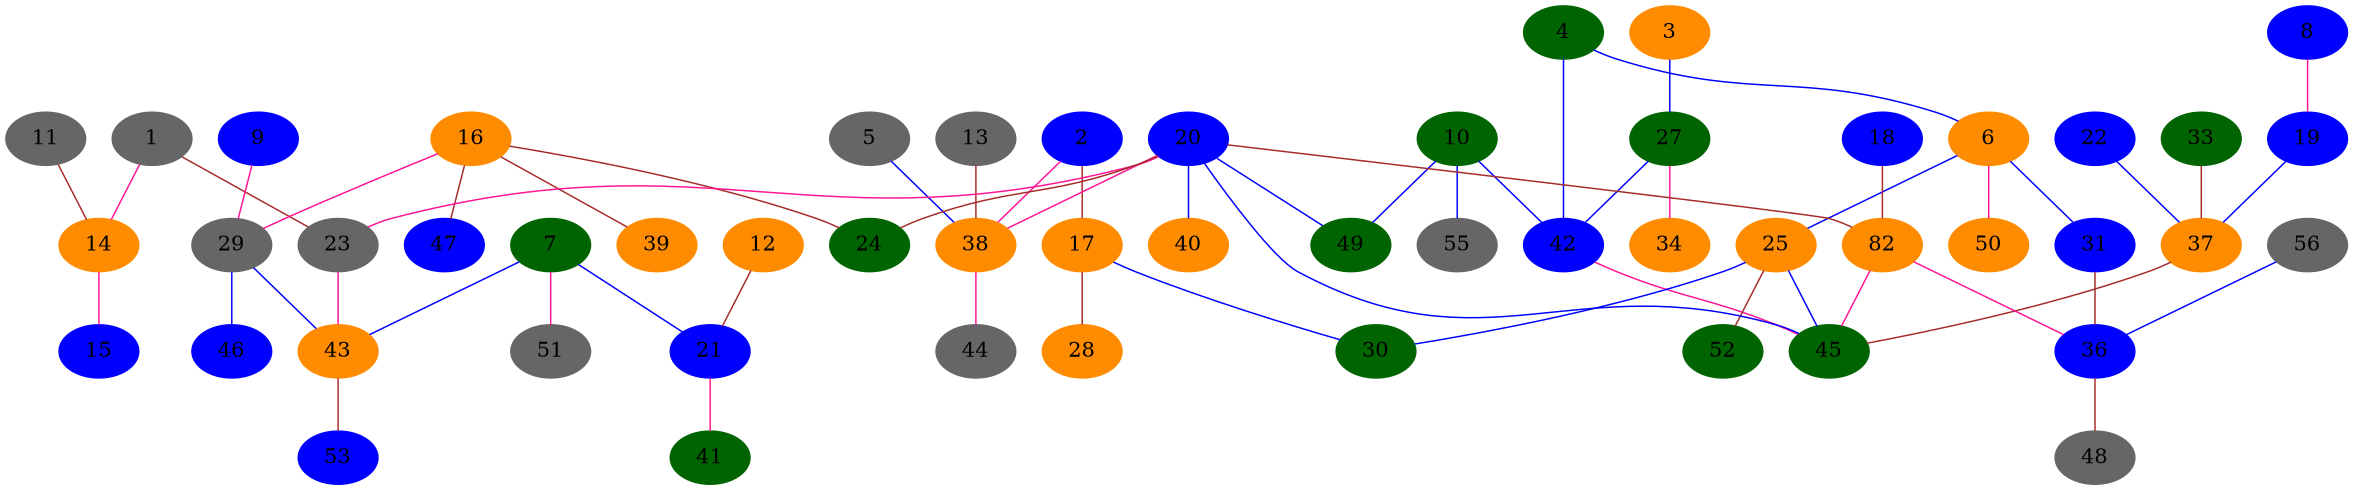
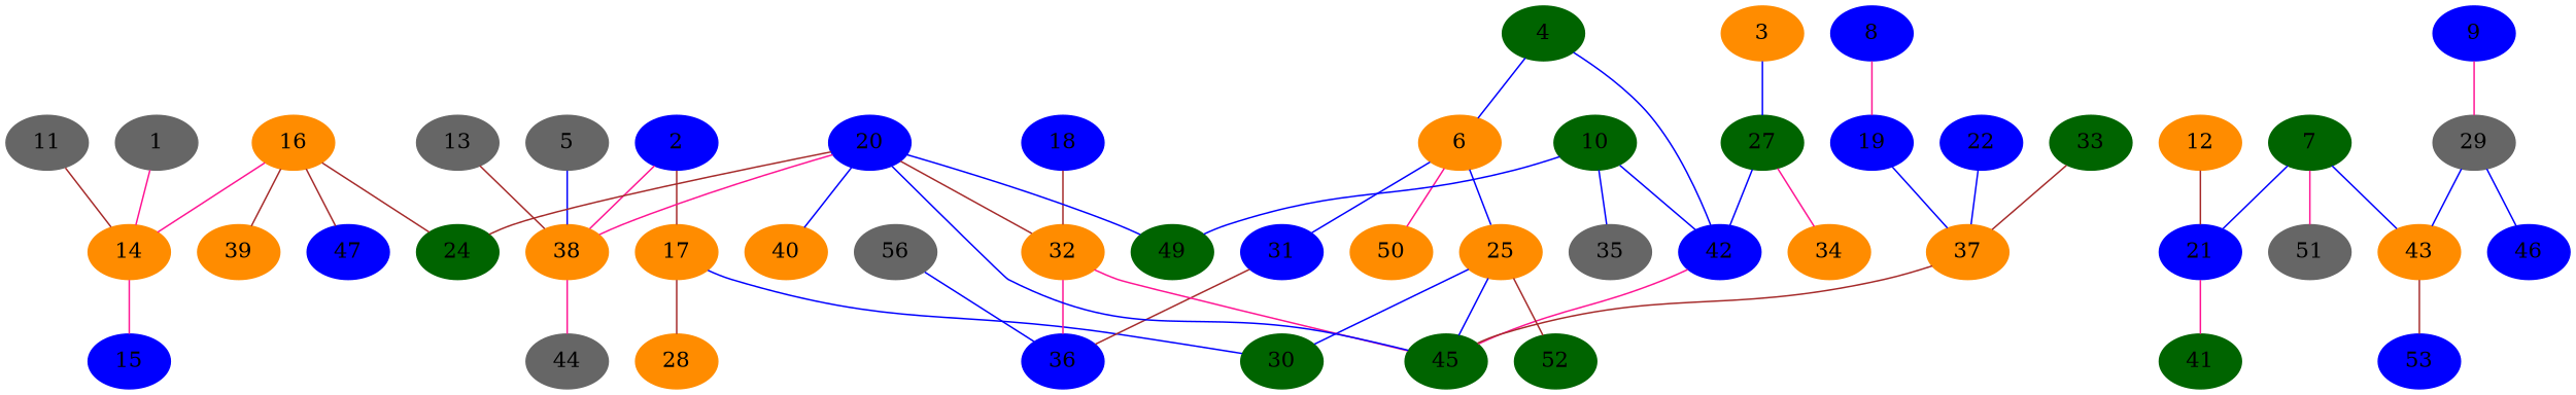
  graph {
    node [color=darkorange style=filled]
    edge [color=blue weight=1.0]
    1 [color=gray40]
    14
-   23 [color=gray40]
    15 [color=blue]
    43
    2 [color=blue]
    17
    38
    28
    30 [color=darkgreen]
    44 [color=gray40]
    27 [color=darkgreen]
    3
    42 [color=blue]
    34
    4 [color=darkgreen]
    6
    25
    31 [color=blue]
    50
    45 [color=darkgreen]
    5 [color=gray40]
    52 [color=darkgreen]
    36 [color=blue]
    7 [color=darkgreen]
    21 [color=blue]
    51 [color=gray40]
    41 [color=darkgreen]
    53 [color=blue]
    8 [color=blue]
    19 [color=blue]
    37
    9 [color=blue]
    29 [color=gray40]
    46 [color=blue]
    10 [color=darkgreen]
-   35 [color=gray40 label=55]
+   35 [color=gray40]
    49 [color=darkgreen]
    11 [color=gray40]
    12
    13 [color=gray40]
    16
    24 [color=darkgreen]
    39
    47 [color=blue]
    18 [color=blue]
-   32 [label=82]
+   32
    20 [color=blue]
    40
    22 [color=blue]
    n51 [color=gray40 label=56]
-   48 [color=gray40]
    33 [color=darkgreen]
    1 -- 14 [color=deeppink]
-   1 -- 23 [color=brown]
    14 -- 15 [color=deeppink]
-   23 -- 43 [color=deeppink]
    43 -- 53 [color=brown]
    2 -- 17 [color=brown]
    2 -- 38 [color=deeppink]
    17 -- 28 [color=brown]
    17 -- 30
    38 -- 44 [color=deeppink]
    27 -- 42
    27 -- 34 [color=deeppink]
    3 -- 27
    42 -- 45 [color=deeppink]
    4 -- 42
    4 -- 6
    6 -- 25
    6 -- 31
    6 -- 50 [color=deeppink]
    25 -- 30
    25 -- 45
    25 -- 52 [color=brown]
    31 -- 36 [color=brown]
    5 -- 38
-   36 -- 48 [color=brown]
    7 -- 43
    7 -- 21
    7 -- 51 [color=deeppink]
    21 -- 41 [color=deeppink]
    8 -- 19 [color=deeppink]
    19 -- 37
    37 -- 45 [color=brown]
    9 -- 29 [color=deeppink]
    29 -- 43
    29 -- 46
    10 -- 42
    10 -- 35
    10 -- 49
    11 -- 14 [color=brown]
    12 -- 21 [color=brown]
    13 -- 38 [color=brown]
-   16 -- 29 [color=deeppink]
+   16 -- 14 [color=deeppink]
    16 -- 24 [color=brown]
    16 -- 39 [color=brown]
    16 -- 47 [color=brown]
    18 -- 32 [color=brown]
    32 -- 45 [color=deeppink]
    32 -- 36 [color=deeppink]
-   20 -- 23 [color=deeppink]
    20 -- 38 [color=deeppink]
    20 -- 45
    20 -- 49
    20 -- 24 [color=brown]
    20 -- 32 [color=brown]
    20 -- 40
    22 -- 37
    n51 -- 36
    33 -- 37 [color=brown]
  }
